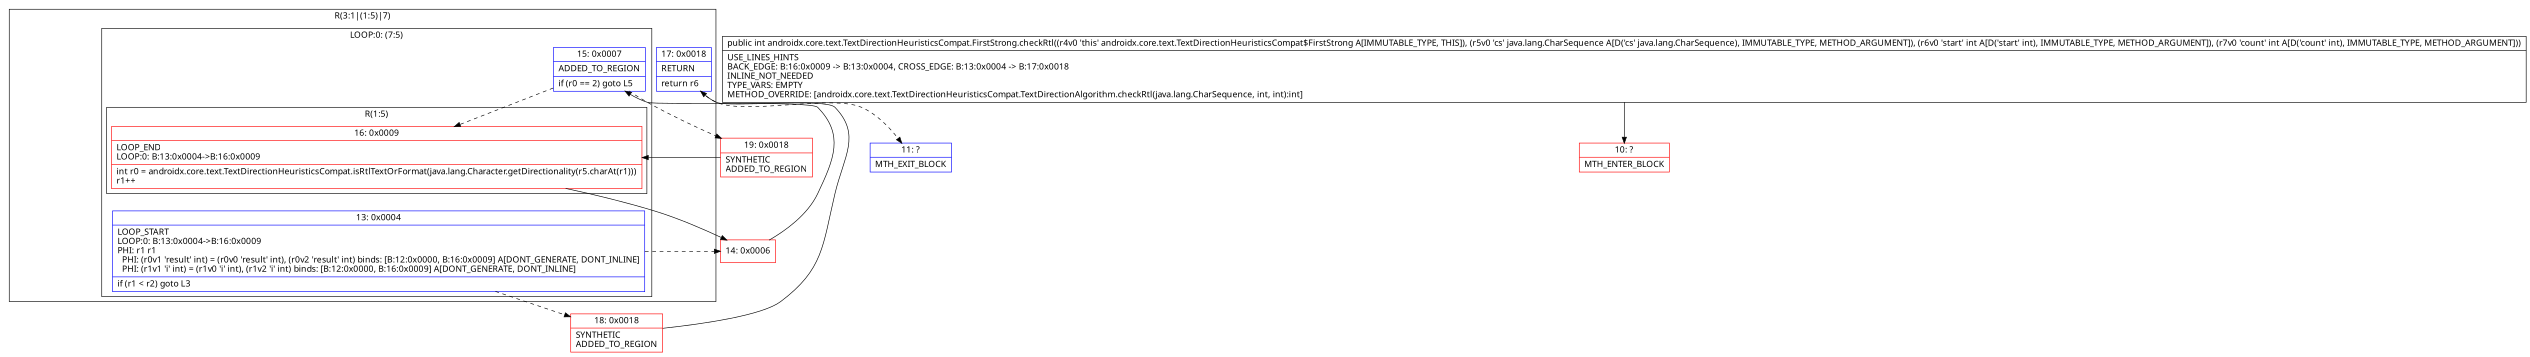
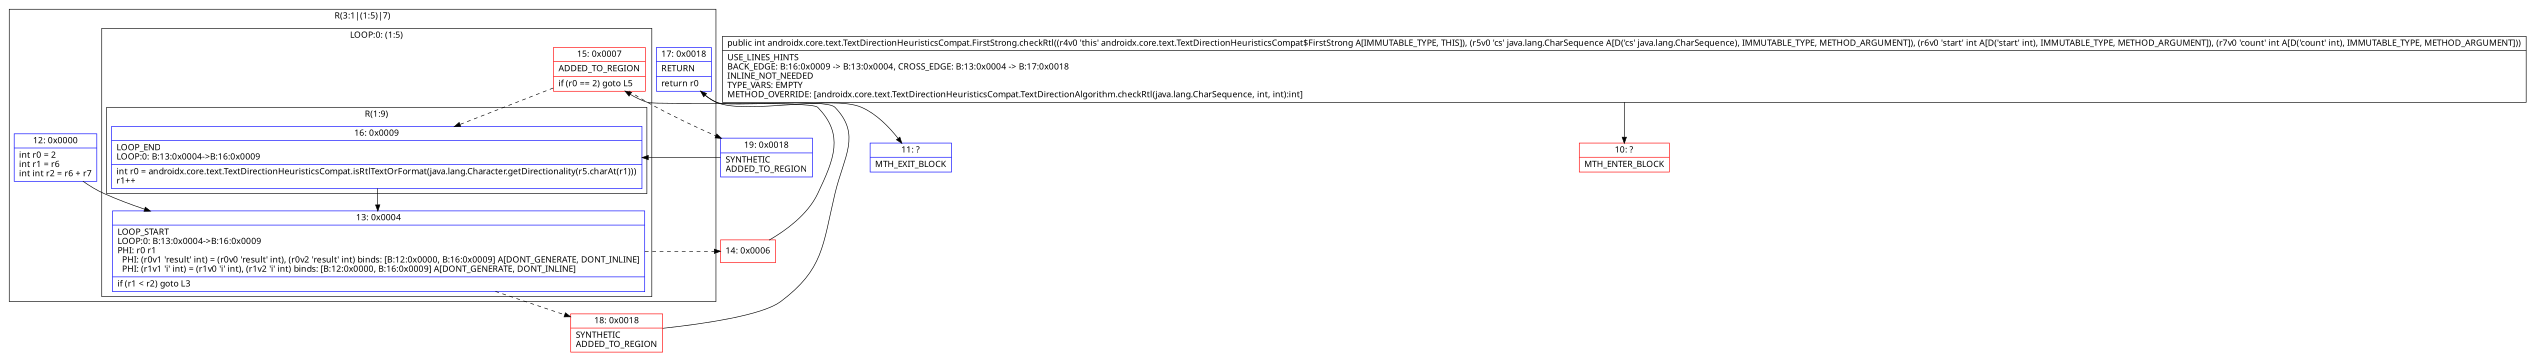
  digraph {
    fontname="Noto Sans"
    node [color=blue fontname="Noto Sans" shape=record]
    edge [fontname="Noto Sans"]
-   n1 [color=red label="{16\:\ 0x0009|LOOP_END\lLOOP:0: B:13:0x0004\-\>B:16:0x0009\l|int r0 = androidx.core.text.TextDirectionHeuristicsCompat.isRtlTextOrFormat(java.lang.Character.getDirectionality(r5.charAt(r1)))\lr1++\l}"]
-   n2 [label="{13\:\ 0x0004|LOOP_START\lLOOP:0: B:13:0x0004\-\>B:16:0x0009\lPHI: r1 r1 \l  PHI: (r0v1 'result' int) = (r0v0 'result' int), (r0v2 'result' int) binds: [B:12:0x0000, B:16:0x0009] A[DONT_GENERATE, DONT_INLINE]\l  PHI: (r1v1 'i' int) = (r1v0 'i' int), (r1v2 'i' int) binds: [B:12:0x0000, B:16:0x0009] A[DONT_GENERATE, DONT_INLINE]\l|if (r1 \< r2) goto L3\l}"]
-   n3 [label="{15\:\ 0x0007|ADDED_TO_REGION\l|if (r0 == 2) goto L5\l}"]
-   n5 [label="{17\:\ 0x0018|RETURN\l|return r6\l}"]
+   n1 [label="{16\:\ 0x0009|LOOP_END\lLOOP:0: B:13:0x0004\-\>B:16:0x0009\l|int r0 = androidx.core.text.TextDirectionHeuristicsCompat.isRtlTextOrFormat(java.lang.Character.getDirectionality(r5.charAt(r1)))\lr1++\l}"]
+   n2 [label="{13\:\ 0x0004|LOOP_START\lLOOP:0: B:13:0x0004\-\>B:16:0x0009\lPHI: r0 r1 \l  PHI: (r0v1 'result' int) = (r0v0 'result' int), (r0v2 'result' int) binds: [B:12:0x0000, B:16:0x0009] A[DONT_GENERATE, DONT_INLINE]\l  PHI: (r1v1 'i' int) = (r1v0 'i' int), (r1v2 'i' int) binds: [B:12:0x0000, B:16:0x0009] A[DONT_GENERATE, DONT_INLINE]\l|if (r1 \< r2) goto L3\l}"]
+   n3 [color=red label="{15\:\ 0x0007|ADDED_TO_REGION\l|if (r0 == 2) goto L5\l}"]
+   n4 [label="{12\:\ 0x0000|int r0 = 2\lint r1 = r6\lint int r2 = r6 + r7\l}"]
+   n5 [label="{17\:\ 0x0018|RETURN\l|return r0\l}"]
    n6 [color=red label="{14\:\ 0x0006}"]
    n7 [color=red label="{18\:\ 0x0018|SYNTHETIC\lADDED_TO_REGION\l}"]
-   n8 [color=red label="{19\:\ 0x0018|SYNTHETIC\lADDED_TO_REGION\l}"]
+   n8 [label="{19\:\ 0x0018|SYNTHETIC\lADDED_TO_REGION\l}"]
    n9 [label="{11\:\ ?|MTH_EXIT_BLOCK\l}"]
    n10 [color=red label="{10\:\ ?|MTH_ENTER_BLOCK\l}"]
    n11 [label="{public int androidx.core.text.TextDirectionHeuristicsCompat.FirstStrong.checkRtl((r4v0 'this' androidx.core.text.TextDirectionHeuristicsCompat$FirstStrong A[IMMUTABLE_TYPE, THIS]), (r5v0 'cs' java.lang.CharSequence A[D('cs' java.lang.CharSequence), IMMUTABLE_TYPE, METHOD_ARGUMENT]), (r6v0 'start' int A[D('start' int), IMMUTABLE_TYPE, METHOD_ARGUMENT]), (r7v0 'count' int A[D('count' int), IMMUTABLE_TYPE, METHOD_ARGUMENT]))  | USE_LINES_HINTS\lBACK_EDGE: B:16:0x0009 \-\> B:13:0x0004, CROSS_EDGE: B:13:0x0004 \-\> B:17:0x0018\lINLINE_NOT_NEEDED\lTYPE_VARS: EMPTY\lMETHOD_OVERRIDE: [androidx.core.text.TextDirectionHeuristicsCompat.TextDirectionAlgorithm.checkRtl(java.lang.CharSequence, int, int):int]\l}" color=""]
    subgraph cluster_1 {
      label="R(3:1|(1:5)|7)"
+     n4
      n5
      subgraph cluster_2 {
-       label="LOOP:0: (7:5)"
+       label="LOOP:0: (1:5)"
        n2
        n3
        subgraph cluster_3 {
-         label="R(1:5)"
+         label="R(1:9)"
          n1
        }
      }
    }
-   n1 -> n6
+   n1 -> n2
    n2 -> n6 [style=dashed]
    n2 -> n7 [style=dashed]
    n3 -> n1 [style=dashed]
    n3 -> n8 [style=dashed]
-   n5 -> n9 [style=dashed]
+   n4 -> n2
+   n5 -> n9
    n6 -> n3
    n7 -> n5
    n8 -> n1
    n11 -> n10
  }
